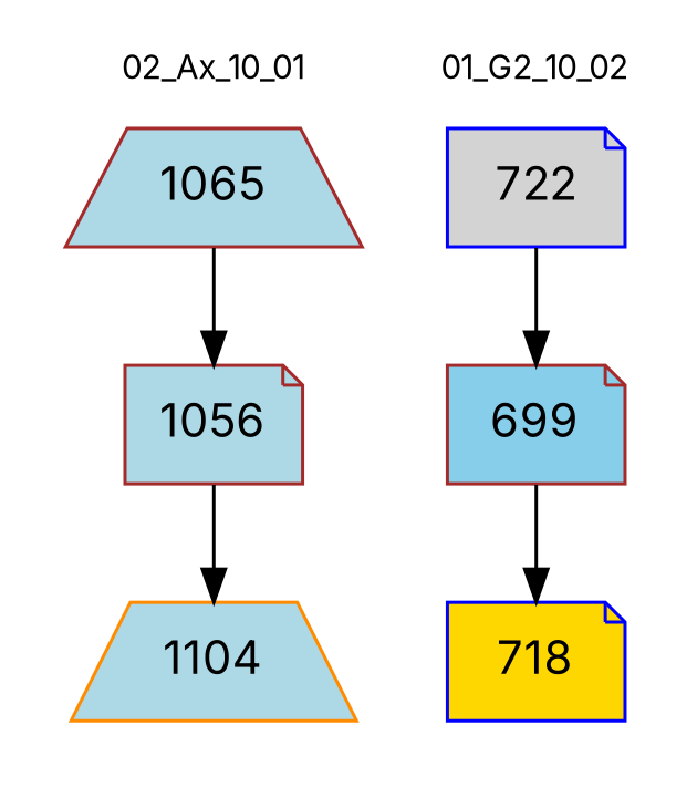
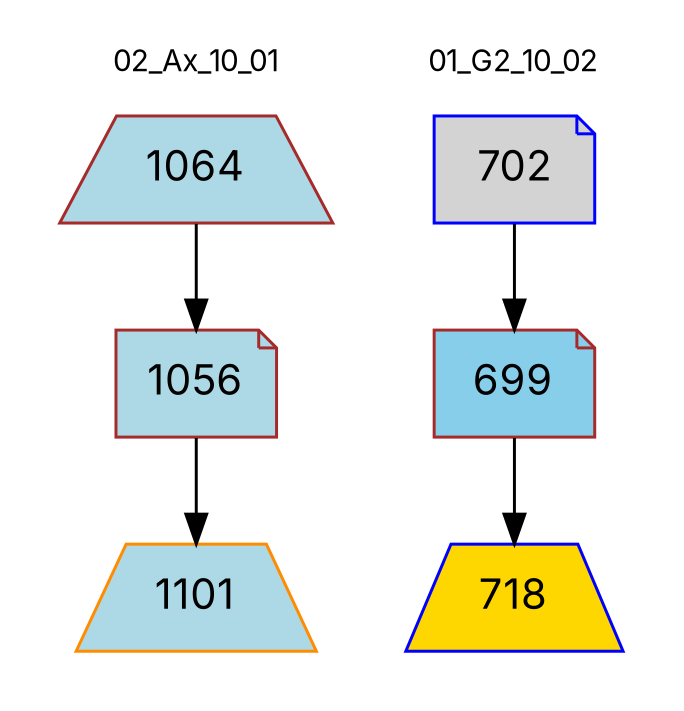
  digraph {
    fontname=Inter
    node [color=brown fillcolor=lightblue fontname=Inter shape=note style=filled]
    edge [color=black fontname=Inter]
-   n1 [label=1065 shape=trapezium]
+   n1 [label=1064 shape=trapezium]
    n2 [label=1056]
-   n3 [color=darkorange label=1104 shape=trapezium]
-   n4 [color=blue fillcolor=lightgrey label=722]
+   n3 [color=darkorange label=1101 shape=trapezium]
+   n4 [color=blue fillcolor=lightgrey label=702]
    n5 [fillcolor=skyblue label=699]
-   n6 [color=blue fillcolor=gold label=718]
+   n6 [color=blue fillcolor=gold label=718 shape=trapezium]
    subgraph cluster_1 {
      color=white
      fontsize=10
      label="02_Ax_10_01"
      n1
      n2
      n3
    }
    subgraph cluster_2 {
      color=white
      fontsize=10
      label="01_G2_10_02"
      n4
      n5
      n6
    }
    n1 -> n2
    n2 -> n3
    n4 -> n5
    n5 -> n6
  }
